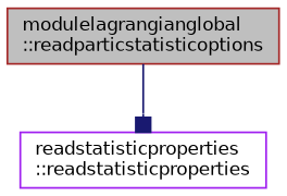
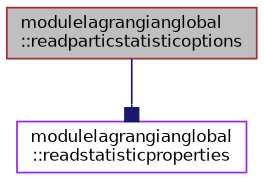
  digraph {
    rankdir=TB
    node [fontname=Helvetica fontsize=10 shape=record style=filled]
    n1 [color=brown fillcolor=grey75 fontcolor=black height=0.2 label="modulelagrangianglobal\l::readparticstatisticoptions" width=0.4]
-   n2 [color=purple fillcolor=white height=0.2 label="readstatisticproperties\l::readstatisticproperties" width=0.4]
+   n2 [color=purple fillcolor=white height=0.2 label="modulelagrangianglobal\l::readstatisticproperties" width=0.4]
    n1 -> n2 [color=midnightblue fontname=Helvetica fontsize=10 labelfontname=Helvetica labelfontsize=10 style=solid arrowhead=box]
  }
